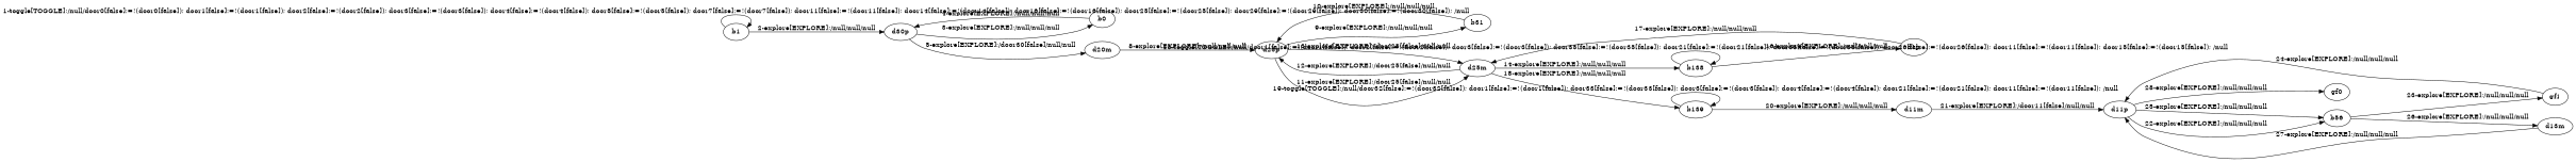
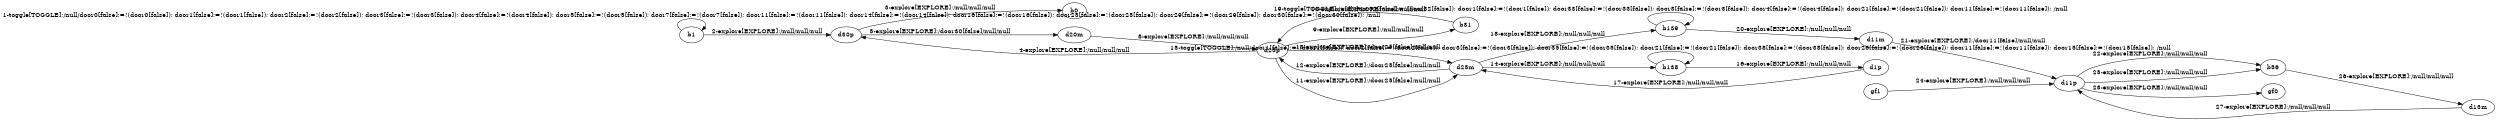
  digraph {
    rankdir=LR
    b1
    d30p
    b0
    n4 [label=d20m]
    d25p
    b31
    d25m
    b138
    b139
    d1p
    d11m
    d11p
    b56
    gf0
    gf1
    d13m
    b1 -> b1 [label="1-toggle[TOGGLE];/null/door0[false]:=!(door0[false]); door1[false]:=!(door1[false]); door2[false]:=!(door2[false]); door3[false]:=!(door3[false]); door4[false]:=!(door4[false]); door5[false]:=!(door5[false]); door7[false]:=!(door7[false]); door11[false]:=!(door11[false]); door14[false]:=!(door14[false]); door16[false]:=!(door16[false]); door25[false]:=!(door25[false]); door29[false]:=!(door29[false]); door30[false]:=!(door30[false]); /null"]
    b1 -> d30p [label="2-explore[EXPLORE];/null/null/null"]
    d30p -> b0 [label="3-explore[EXPLORE];/null/null/null"]
    d30p -> n4 [label="5-explore[EXPLORE];/door30[false]/null/null"]
-   b0 -> d30p [label="4-explore[EXPLORE];/null/null/null"]
+   d25p -> d30p [label="4-explore[EXPLORE];/null/null/null"]
    n4 -> d25p [label="8-explore[EXPLORE];/null/null/null"]
    d25p -> b31 [label="9-explore[EXPLORE];/null/null/null"]
    d25p -> d25m [label="11-explore[EXPLORE];/door25[false]/null/null"]
    d25p -> d25m [label="13-explore[EXPLORE];/door25[false]/null/null"]
    b31 -> d25p [label="10-explore[EXPLORE];/null/null/null"]
    d25m -> d25p [label="12-explore[EXPLORE];/door25[false]/null/null"]
    d25m -> b138 [label="14-explore[EXPLORE];/null/null/null"]
    d25m -> b139 [label="18-explore[EXPLORE];/null/null/null"]
    b138 -> b138 [label="15-toggle[TOGGLE];/null/door1[false]:=!(door1[false]); door2[false]:=!(door2[false]); door3[false]:=!(door3[false]); door35[false]:=!(door35[false]); door21[false]:=!(door21[false]); door38[false]:=!(door38[false]); door26[false]:=!(door26[false]); door11[false]:=!(door11[false]); door15[false]:=!(door15[false]); /null"]
    b138 -> d1p [label="16-explore[EXPLORE];/null/null/null"]
    b139 -> b139 [label="19-toggle[TOGGLE];/null/door32[false]:=!(door32[false]); door1[false]:=!(door1[false]); door33[false]:=!(door33[false]); door3[false]:=!(door3[false]); door4[false]:=!(door4[false]); door21[false]:=!(door21[false]); door11[false]:=!(door11[false]); /null"]
    b139 -> d11m [label="20-explore[EXPLORE];/null/null/null"]
    d1p -> d25m [label="17-explore[EXPLORE];/null/null/null"]
    d11m -> d11p [label="21-explore[EXPLORE];/door11[false]/null/null"]
    d11p -> b56 [label="22-explore[EXPLORE];/null/null/null"]
    d11p -> b56 [label="25-explore[EXPLORE];/null/null/null"]
    d11p -> gf0 [label="28-explore[EXPLORE];/null/null/null"]
-   b56 -> gf1 [label="23-explore[EXPLORE];/null/null/null"]
    b56 -> d13m [label="26-explore[EXPLORE];/null/null/null"]
    gf1 -> d11p [label="24-explore[EXPLORE];/null/null/null"]
    d13m -> d11p [label="27-explore[EXPLORE];/null/null/null"]
  }
